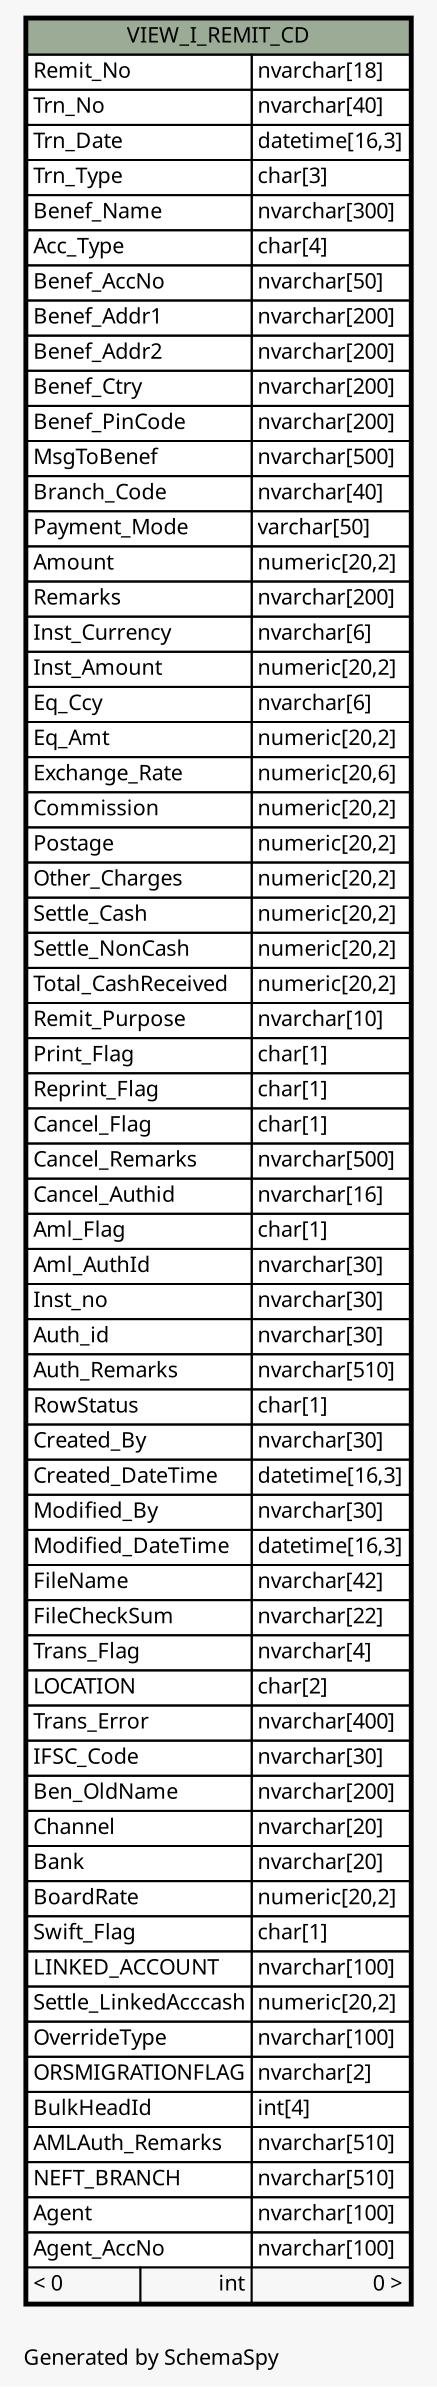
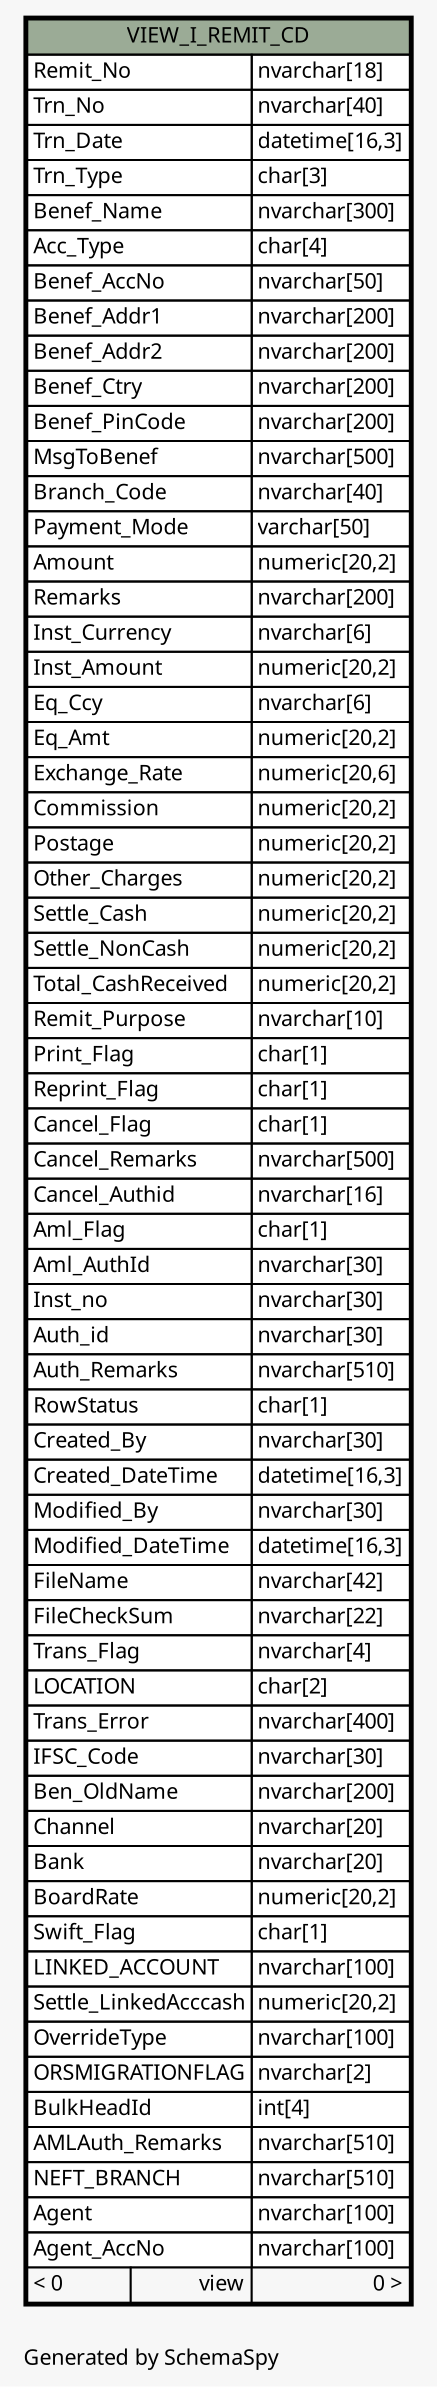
  digraph {
    bgcolor="#f7f7f7"
    fontname="Noto Sans"
    fontsize=11
    label="\nGenerated by SchemaSpy"
    labeljust=l
    nodesep=0.18
    rankdir=TB
    ranksep=0.46
-   n1 [fontname="Noto Sans" fontsize=11 label=<     <TABLE BORDER="2" CELLBORDER="1" CELLSPACING="0" BGCOLOR="#ffffff">       <TR><TD COLSPAN="3" BGCOLOR="#9bab96" ALIGN="CENTER">VIEW_I_REMIT_CD</TD></TR>       <TR><TD PORT="Remit_No" COLSPAN="2" ALIGN="LEFT">Remit_No</TD><TD PORT="Remit_No.type" ALIGN="LEFT">nvarchar[18]</TD></TR>       <TR><TD PORT="Trn_No" COLSPAN="2" ALIGN="LEFT">Trn_No</TD><TD PORT="Trn_No.type" ALIGN="LEFT">nvarchar[40]</TD></TR>       <TR><TD PORT="Trn_Date" COLSPAN="2" ALIGN="LEFT">Trn_Date</TD><TD PORT="Trn_Date.type" ALIGN="LEFT">datetime[16,3]</TD></TR>       <TR><TD PORT="Trn_Type" COLSPAN="2" ALIGN="LEFT">Trn_Type</TD><TD PORT="Trn_Type.type" ALIGN="LEFT">char[3]</TD></TR>       <TR><TD PORT="Benef_Name" COLSPAN="2" ALIGN="LEFT">Benef_Name</TD><TD PORT="Benef_Name.type" ALIGN="LEFT">nvarchar[300]</TD></TR>       <TR><TD PORT="Acc_Type" COLSPAN="2" ALIGN="LEFT">Acc_Type</TD><TD PORT="Acc_Type.type" ALIGN="LEFT">char[4]</TD></TR>       <TR><TD PORT="Benef_AccNo" COLSPAN="2" ALIGN="LEFT">Benef_AccNo</TD><TD PORT="Benef_AccNo.type" ALIGN="LEFT">nvarchar[50]</TD></TR>       <TR><TD PORT="Benef_Addr1" COLSPAN="2" ALIGN="LEFT">Benef_Addr1</TD><TD PORT="Benef_Addr1.type" ALIGN="LEFT">nvarchar[200]</TD></TR>       <TR><TD PORT="Benef_Addr2" COLSPAN="2" ALIGN="LEFT">Benef_Addr2</TD><TD PORT="Benef_Addr2.type" ALIGN="LEFT">nvarchar[200]</TD></TR>       <TR><TD PORT="Benef_Ctry" COLSPAN="2" ALIGN="LEFT">Benef_Ctry</TD><TD PORT="Benef_Ctry.type" ALIGN="LEFT">nvarchar[200]</TD></TR>       <TR><TD PORT="Benef_PinCode" COLSPAN="2" ALIGN="LEFT">Benef_PinCode</TD><TD PORT="Benef_PinCode.type" ALIGN="LEFT">nvarchar[200]</TD></TR>       <TR><TD PORT="MsgToBenef" COLSPAN="2" ALIGN="LEFT">MsgToBenef</TD><TD PORT="MsgToBenef.type" ALIGN="LEFT">nvarchar[500]</TD></TR>       <TR><TD PORT="Branch_Code" COLSPAN="2" ALIGN="LEFT">Branch_Code</TD><TD PORT="Branch_Code.type" ALIGN="LEFT">nvarchar[40]</TD></TR>       <TR><TD PORT="Payment_Mode" COLSPAN="2" ALIGN="LEFT">Payment_Mode</TD><TD PORT="Payment_Mode.type" ALIGN="LEFT">varchar[50]</TD></TR>       <TR><TD PORT="Amount" COLSPAN="2" ALIGN="LEFT">Amount</TD><TD PORT="Amount.type" ALIGN="LEFT">numeric[20,2]</TD></TR>       <TR><TD PORT="Remarks" COLSPAN="2" ALIGN="LEFT">Remarks</TD><TD PORT="Remarks.type" ALIGN="LEFT">nvarchar[200]</TD></TR>       <TR><TD PORT="Inst_Currency" COLSPAN="2" ALIGN="LEFT">Inst_Currency</TD><TD PORT="Inst_Currency.type" ALIGN="LEFT">nvarchar[6]</TD></TR>       <TR><TD PORT="Inst_Amount" COLSPAN="2" ALIGN="LEFT">Inst_Amount</TD><TD PORT="Inst_Amount.type" ALIGN="LEFT">numeric[20,2]</TD></TR>       <TR><TD PORT="Eq_Ccy" COLSPAN="2" ALIGN="LEFT">Eq_Ccy</TD><TD PORT="Eq_Ccy.type" ALIGN="LEFT">nvarchar[6]</TD></TR>       <TR><TD PORT="Eq_Amt" COLSPAN="2" ALIGN="LEFT">Eq_Amt</TD><TD PORT="Eq_Amt.type" ALIGN="LEFT">numeric[20,2]</TD></TR>       <TR><TD PORT="Exchange_Rate" COLSPAN="2" ALIGN="LEFT">Exchange_Rate</TD><TD PORT="Exchange_Rate.type" ALIGN="LEFT">numeric[20,6]</TD></TR>       <TR><TD PORT="Commission" COLSPAN="2" ALIGN="LEFT">Commission</TD><TD PORT="Commission.type" ALIGN="LEFT">numeric[20,2]</TD></TR>       <TR><TD PORT="Postage" COLSPAN="2" ALIGN="LEFT">Postage</TD><TD PORT="Postage.type" ALIGN="LEFT">numeric[20,2]</TD></TR>       <TR><TD PORT="Other_Charges" COLSPAN="2" ALIGN="LEFT">Other_Charges</TD><TD PORT="Other_Charges.type" ALIGN="LEFT">numeric[20,2]</TD></TR>       <TR><TD PORT="Settle_Cash" COLSPAN="2" ALIGN="LEFT">Settle_Cash</TD><TD PORT="Settle_Cash.type" ALIGN="LEFT">numeric[20,2]</TD></TR>       <TR><TD PORT="Settle_NonCash" COLSPAN="2" ALIGN="LEFT">Settle_NonCash</TD><TD PORT="Settle_NonCash.type" ALIGN="LEFT">numeric[20,2]</TD></TR>       <TR><TD PORT="Total_CashReceived" COLSPAN="2" ALIGN="LEFT">Total_CashReceived</TD><TD PORT="Total_CashReceived.type" ALIGN="LEFT">numeric[20,2]</TD></TR>       <TR><TD PORT="Remit_Purpose" COLSPAN="2" ALIGN="LEFT">Remit_Purpose</TD><TD PORT="Remit_Purpose.type" ALIGN="LEFT">nvarchar[10]</TD></TR>       <TR><TD PORT="Print_Flag" COLSPAN="2" ALIGN="LEFT">Print_Flag</TD><TD PORT="Print_Flag.type" ALIGN="LEFT">char[1]</TD></TR>       <TR><TD PORT="Reprint_Flag" COLSPAN="2" ALIGN="LEFT">Reprint_Flag</TD><TD PORT="Reprint_Flag.type" ALIGN="LEFT">char[1]</TD></TR>       <TR><TD PORT="Cancel_Flag" COLSPAN="2" ALIGN="LEFT">Cancel_Flag</TD><TD PORT="Cancel_Flag.type" ALIGN="LEFT">char[1]</TD></TR>       <TR><TD PORT="Cancel_Remarks" COLSPAN="2" ALIGN="LEFT">Cancel_Remarks</TD><TD PORT="Cancel_Remarks.type" ALIGN="LEFT">nvarchar[500]</TD></TR>       <TR><TD PORT="Cancel_Authid" COLSPAN="2" ALIGN="LEFT">Cancel_Authid</TD><TD PORT="Cancel_Authid.type" ALIGN="LEFT">nvarchar[16]</TD></TR>       <TR><TD PORT="Aml_Flag" COLSPAN="2" ALIGN="LEFT">Aml_Flag</TD><TD PORT="Aml_Flag.type" ALIGN="LEFT">char[1]</TD></TR>       <TR><TD PORT="Aml_AuthId" COLSPAN="2" ALIGN="LEFT">Aml_AuthId</TD><TD PORT="Aml_AuthId.type" ALIGN="LEFT">nvarchar[30]</TD></TR>       <TR><TD PORT="Inst_no" COLSPAN="2" ALIGN="LEFT">Inst_no</TD><TD PORT="Inst_no.type" ALIGN="LEFT">nvarchar[30]</TD></TR>       <TR><TD PORT="Auth_id" COLSPAN="2" ALIGN="LEFT">Auth_id</TD><TD PORT="Auth_id.type" ALIGN="LEFT">nvarchar[30]</TD></TR>       <TR><TD PORT="Auth_Remarks" COLSPAN="2" ALIGN="LEFT">Auth_Remarks</TD><TD PORT="Auth_Remarks.type" ALIGN="LEFT">nvarchar[510]</TD></TR>       <TR><TD PORT="RowStatus" COLSPAN="2" ALIGN="LEFT">RowStatus</TD><TD PORT="RowStatus.type" ALIGN="LEFT">char[1]</TD></TR>       <TR><TD PORT="Created_By" COLSPAN="2" ALIGN="LEFT">Created_By</TD><TD PORT="Created_By.type" ALIGN="LEFT">nvarchar[30]</TD></TR>       <TR><TD PORT="Created_DateTime" COLSPAN="2" ALIGN="LEFT">Created_DateTime</TD><TD PORT="Created_DateTime.type" ALIGN="LEFT">datetime[16,3]</TD></TR>       <TR><TD PORT="Modified_By" COLSPAN="2" ALIGN="LEFT">Modified_By</TD><TD PORT="Modified_By.type" ALIGN="LEFT">nvarchar[30]</TD></TR>       <TR><TD PORT="Modified_DateTime" COLSPAN="2" ALIGN="LEFT">Modified_DateTime</TD><TD PORT="Modified_DateTime.type" ALIGN="LEFT">datetime[16,3]</TD></TR>       <TR><TD PORT="FileName" COLSPAN="2" ALIGN="LEFT">FileName</TD><TD PORT="FileName.type" ALIGN="LEFT">nvarchar[42]</TD></TR>       <TR><TD PORT="FileCheckSum" COLSPAN="2" ALIGN="LEFT">FileCheckSum</TD><TD PORT="FileCheckSum.type" ALIGN="LEFT">nvarchar[22]</TD></TR>       <TR><TD PORT="Trans_Flag" COLSPAN="2" ALIGN="LEFT">Trans_Flag</TD><TD PORT="Trans_Flag.type" ALIGN="LEFT">nvarchar[4]</TD></TR>       <TR><TD PORT="LOCATION" COLSPAN="2" ALIGN="LEFT">LOCATION</TD><TD PORT="LOCATION.type" ALIGN="LEFT">char[2]</TD></TR>       <TR><TD PORT="Trans_Error" COLSPAN="2" ALIGN="LEFT">Trans_Error</TD><TD PORT="Trans_Error.type" ALIGN="LEFT">nvarchar[400]</TD></TR>       <TR><TD PORT="IFSC_Code" COLSPAN="2" ALIGN="LEFT">IFSC_Code</TD><TD PORT="IFSC_Code.type" ALIGN="LEFT">nvarchar[30]</TD></TR>       <TR><TD PORT="Ben_OldName" COLSPAN="2" ALIGN="LEFT">Ben_OldName</TD><TD PORT="Ben_OldName.type" ALIGN="LEFT">nvarchar[200]</TD></TR>       <TR><TD PORT="Channel" COLSPAN="2" ALIGN="LEFT">Channel</TD><TD PORT="Channel.type" ALIGN="LEFT">nvarchar[20]</TD></TR>       <TR><TD PORT="Bank" COLSPAN="2" ALIGN="LEFT">Bank</TD><TD PORT="Bank.type" ALIGN="LEFT">nvarchar[20]</TD></TR>       <TR><TD PORT="BoardRate" COLSPAN="2" ALIGN="LEFT">BoardRate</TD><TD PORT="BoardRate.type" ALIGN="LEFT">numeric[20,2]</TD></TR>       <TR><TD PORT="Swift_Flag" COLSPAN="2" ALIGN="LEFT">Swift_Flag</TD><TD PORT="Swift_Flag.type" ALIGN="LEFT">char[1]</TD></TR>       <TR><TD PORT="LINKED_ACCOUNT" COLSPAN="2" ALIGN="LEFT">LINKED_ACCOUNT</TD><TD PORT="LINKED_ACCOUNT.type" ALIGN="LEFT">nvarchar[100]</TD></TR>       <TR><TD PORT="Settle_LinkedAcccash" COLSPAN="2" ALIGN="LEFT">Settle_LinkedAcccash</TD><TD PORT="Settle_LinkedAcccash.type" ALIGN="LEFT">numeric[20,2]</TD></TR>       <TR><TD PORT="OverrideType" COLSPAN="2" ALIGN="LEFT">OverrideType</TD><TD PORT="OverrideType.type" ALIGN="LEFT">nvarchar[100]</TD></TR>       <TR><TD PORT="ORSMIGRATIONFLAG" COLSPAN="2" ALIGN="LEFT">ORSMIGRATIONFLAG</TD><TD PORT="ORSMIGRATIONFLAG.type" ALIGN="LEFT">nvarchar[2]</TD></TR>       <TR><TD PORT="BulkHeadId" COLSPAN="2" ALIGN="LEFT">BulkHeadId</TD><TD PORT="BulkHeadId.type" ALIGN="LEFT">int[4]</TD></TR>       <TR><TD PORT="AMLAuth_Remarks" COLSPAN="2" ALIGN="LEFT">AMLAuth_Remarks</TD><TD PORT="AMLAuth_Remarks.type" ALIGN="LEFT">nvarchar[510]</TD></TR>       <TR><TD PORT="NEFT_BRANCH" COLSPAN="2" ALIGN="LEFT">NEFT_BRANCH</TD><TD PORT="NEFT_BRANCH.type" ALIGN="LEFT">nvarchar[510]</TD></TR>       <TR><TD PORT="Agent" COLSPAN="2" ALIGN="LEFT">Agent</TD><TD PORT="Agent.type" ALIGN="LEFT">nvarchar[100]</TD></TR>       <TR><TD PORT="Agent_AccNo" COLSPAN="2" ALIGN="LEFT">Agent_AccNo</TD><TD PORT="Agent_AccNo.type" ALIGN="LEFT">nvarchar[100]</TD></TR>       <TR><TD ALIGN="LEFT" BGCOLOR="#f7f7f7">&lt; 0</TD><TD ALIGN="RIGHT" BGCOLOR="#f7f7f7">int</TD><TD ALIGN="RIGHT" BGCOLOR="#f7f7f7">0 &gt;</TD></TR>     </TABLE>> shape=plaintext]
+   n1 [fontname="Noto Sans" fontsize=11 label=<     <TABLE BORDER="2" CELLBORDER="1" CELLSPACING="0" BGCOLOR="#ffffff">       <TR><TD COLSPAN="3" BGCOLOR="#9bab96" ALIGN="CENTER">VIEW_I_REMIT_CD</TD></TR>       <TR><TD PORT="Remit_No" COLSPAN="2" ALIGN="LEFT">Remit_No</TD><TD PORT="Remit_No.type" ALIGN="LEFT">nvarchar[18]</TD></TR>       <TR><TD PORT="Trn_No" COLSPAN="2" ALIGN="LEFT">Trn_No</TD><TD PORT="Trn_No.type" ALIGN="LEFT">nvarchar[40]</TD></TR>       <TR><TD PORT="Trn_Date" COLSPAN="2" ALIGN="LEFT">Trn_Date</TD><TD PORT="Trn_Date.type" ALIGN="LEFT">datetime[16,3]</TD></TR>       <TR><TD PORT="Trn_Type" COLSPAN="2" ALIGN="LEFT">Trn_Type</TD><TD PORT="Trn_Type.type" ALIGN="LEFT">char[3]</TD></TR>       <TR><TD PORT="Benef_Name" COLSPAN="2" ALIGN="LEFT">Benef_Name</TD><TD PORT="Benef_Name.type" ALIGN="LEFT">nvarchar[300]</TD></TR>       <TR><TD PORT="Acc_Type" COLSPAN="2" ALIGN="LEFT">Acc_Type</TD><TD PORT="Acc_Type.type" ALIGN="LEFT">char[4]</TD></TR>       <TR><TD PORT="Benef_AccNo" COLSPAN="2" ALIGN="LEFT">Benef_AccNo</TD><TD PORT="Benef_AccNo.type" ALIGN="LEFT">nvarchar[50]</TD></TR>       <TR><TD PORT="Benef_Addr1" COLSPAN="2" ALIGN="LEFT">Benef_Addr1</TD><TD PORT="Benef_Addr1.type" ALIGN="LEFT">nvarchar[200]</TD></TR>       <TR><TD PORT="Benef_Addr2" COLSPAN="2" ALIGN="LEFT">Benef_Addr2</TD><TD PORT="Benef_Addr2.type" ALIGN="LEFT">nvarchar[200]</TD></TR>       <TR><TD PORT="Benef_Ctry" COLSPAN="2" ALIGN="LEFT">Benef_Ctry</TD><TD PORT="Benef_Ctry.type" ALIGN="LEFT">nvarchar[200]</TD></TR>       <TR><TD PORT="Benef_PinCode" COLSPAN="2" ALIGN="LEFT">Benef_PinCode</TD><TD PORT="Benef_PinCode.type" ALIGN="LEFT">nvarchar[200]</TD></TR>       <TR><TD PORT="MsgToBenef" COLSPAN="2" ALIGN="LEFT">MsgToBenef</TD><TD PORT="MsgToBenef.type" ALIGN="LEFT">nvarchar[500]</TD></TR>       <TR><TD PORT="Branch_Code" COLSPAN="2" ALIGN="LEFT">Branch_Code</TD><TD PORT="Branch_Code.type" ALIGN="LEFT">nvarchar[40]</TD></TR>       <TR><TD PORT="Payment_Mode" COLSPAN="2" ALIGN="LEFT">Payment_Mode</TD><TD PORT="Payment_Mode.type" ALIGN="LEFT">varchar[50]</TD></TR>       <TR><TD PORT="Amount" COLSPAN="2" ALIGN="LEFT">Amount</TD><TD PORT="Amount.type" ALIGN="LEFT">numeric[20,2]</TD></TR>       <TR><TD PORT="Remarks" COLSPAN="2" ALIGN="LEFT">Remarks</TD><TD PORT="Remarks.type" ALIGN="LEFT">nvarchar[200]</TD></TR>       <TR><TD PORT="Inst_Currency" COLSPAN="2" ALIGN="LEFT">Inst_Currency</TD><TD PORT="Inst_Currency.type" ALIGN="LEFT">nvarchar[6]</TD></TR>       <TR><TD PORT="Inst_Amount" COLSPAN="2" ALIGN="LEFT">Inst_Amount</TD><TD PORT="Inst_Amount.type" ALIGN="LEFT">numeric[20,2]</TD></TR>       <TR><TD PORT="Eq_Ccy" COLSPAN="2" ALIGN="LEFT">Eq_Ccy</TD><TD PORT="Eq_Ccy.type" ALIGN="LEFT">nvarchar[6]</TD></TR>       <TR><TD PORT="Eq_Amt" COLSPAN="2" ALIGN="LEFT">Eq_Amt</TD><TD PORT="Eq_Amt.type" ALIGN="LEFT">numeric[20,2]</TD></TR>       <TR><TD PORT="Exchange_Rate" COLSPAN="2" ALIGN="LEFT">Exchange_Rate</TD><TD PORT="Exchange_Rate.type" ALIGN="LEFT">numeric[20,6]</TD></TR>       <TR><TD PORT="Commission" COLSPAN="2" ALIGN="LEFT">Commission</TD><TD PORT="Commission.type" ALIGN="LEFT">numeric[20,2]</TD></TR>       <TR><TD PORT="Postage" COLSPAN="2" ALIGN="LEFT">Postage</TD><TD PORT="Postage.type" ALIGN="LEFT">numeric[20,2]</TD></TR>       <TR><TD PORT="Other_Charges" COLSPAN="2" ALIGN="LEFT">Other_Charges</TD><TD PORT="Other_Charges.type" ALIGN="LEFT">numeric[20,2]</TD></TR>       <TR><TD PORT="Settle_Cash" COLSPAN="2" ALIGN="LEFT">Settle_Cash</TD><TD PORT="Settle_Cash.type" ALIGN="LEFT">numeric[20,2]</TD></TR>       <TR><TD PORT="Settle_NonCash" COLSPAN="2" ALIGN="LEFT">Settle_NonCash</TD><TD PORT="Settle_NonCash.type" ALIGN="LEFT">numeric[20,2]</TD></TR>       <TR><TD PORT="Total_CashReceived" COLSPAN="2" ALIGN="LEFT">Total_CashReceived</TD><TD PORT="Total_CashReceived.type" ALIGN="LEFT">numeric[20,2]</TD></TR>       <TR><TD PORT="Remit_Purpose" COLSPAN="2" ALIGN="LEFT">Remit_Purpose</TD><TD PORT="Remit_Purpose.type" ALIGN="LEFT">nvarchar[10]</TD></TR>       <TR><TD PORT="Print_Flag" COLSPAN="2" ALIGN="LEFT">Print_Flag</TD><TD PORT="Print_Flag.type" ALIGN="LEFT">char[1]</TD></TR>       <TR><TD PORT="Reprint_Flag" COLSPAN="2" ALIGN="LEFT">Reprint_Flag</TD><TD PORT="Reprint_Flag.type" ALIGN="LEFT">char[1]</TD></TR>       <TR><TD PORT="Cancel_Flag" COLSPAN="2" ALIGN="LEFT">Cancel_Flag</TD><TD PORT="Cancel_Flag.type" ALIGN="LEFT">char[1]</TD></TR>       <TR><TD PORT="Cancel_Remarks" COLSPAN="2" ALIGN="LEFT">Cancel_Remarks</TD><TD PORT="Cancel_Remarks.type" ALIGN="LEFT">nvarchar[500]</TD></TR>       <TR><TD PORT="Cancel_Authid" COLSPAN="2" ALIGN="LEFT">Cancel_Authid</TD><TD PORT="Cancel_Authid.type" ALIGN="LEFT">nvarchar[16]</TD></TR>       <TR><TD PORT="Aml_Flag" COLSPAN="2" ALIGN="LEFT">Aml_Flag</TD><TD PORT="Aml_Flag.type" ALIGN="LEFT">char[1]</TD></TR>       <TR><TD PORT="Aml_AuthId" COLSPAN="2" ALIGN="LEFT">Aml_AuthId</TD><TD PORT="Aml_AuthId.type" ALIGN="LEFT">nvarchar[30]</TD></TR>       <TR><TD PORT="Inst_no" COLSPAN="2" ALIGN="LEFT">Inst_no</TD><TD PORT="Inst_no.type" ALIGN="LEFT">nvarchar[30]</TD></TR>       <TR><TD PORT="Auth_id" COLSPAN="2" ALIGN="LEFT">Auth_id</TD><TD PORT="Auth_id.type" ALIGN="LEFT">nvarchar[30]</TD></TR>       <TR><TD PORT="Auth_Remarks" COLSPAN="2" ALIGN="LEFT">Auth_Remarks</TD><TD PORT="Auth_Remarks.type" ALIGN="LEFT">nvarchar[510]</TD></TR>       <TR><TD PORT="RowStatus" COLSPAN="2" ALIGN="LEFT">RowStatus</TD><TD PORT="RowStatus.type" ALIGN="LEFT">char[1]</TD></TR>       <TR><TD PORT="Created_By" COLSPAN="2" ALIGN="LEFT">Created_By</TD><TD PORT="Created_By.type" ALIGN="LEFT">nvarchar[30]</TD></TR>       <TR><TD PORT="Created_DateTime" COLSPAN="2" ALIGN="LEFT">Created_DateTime</TD><TD PORT="Created_DateTime.type" ALIGN="LEFT">datetime[16,3]</TD></TR>       <TR><TD PORT="Modified_By" COLSPAN="2" ALIGN="LEFT">Modified_By</TD><TD PORT="Modified_By.type" ALIGN="LEFT">nvarchar[30]</TD></TR>       <TR><TD PORT="Modified_DateTime" COLSPAN="2" ALIGN="LEFT">Modified_DateTime</TD><TD PORT="Modified_DateTime.type" ALIGN="LEFT">datetime[16,3]</TD></TR>       <TR><TD PORT="FileName" COLSPAN="2" ALIGN="LEFT">FileName</TD><TD PORT="FileName.type" ALIGN="LEFT">nvarchar[42]</TD></TR>       <TR><TD PORT="FileCheckSum" COLSPAN="2" ALIGN="LEFT">FileCheckSum</TD><TD PORT="FileCheckSum.type" ALIGN="LEFT">nvarchar[22]</TD></TR>       <TR><TD PORT="Trans_Flag" COLSPAN="2" ALIGN="LEFT">Trans_Flag</TD><TD PORT="Trans_Flag.type" ALIGN="LEFT">nvarchar[4]</TD></TR>       <TR><TD PORT="LOCATION" COLSPAN="2" ALIGN="LEFT">LOCATION</TD><TD PORT="LOCATION.type" ALIGN="LEFT">char[2]</TD></TR>       <TR><TD PORT="Trans_Error" COLSPAN="2" ALIGN="LEFT">Trans_Error</TD><TD PORT="Trans_Error.type" ALIGN="LEFT">nvarchar[400]</TD></TR>       <TR><TD PORT="IFSC_Code" COLSPAN="2" ALIGN="LEFT">IFSC_Code</TD><TD PORT="IFSC_Code.type" ALIGN="LEFT">nvarchar[30]</TD></TR>       <TR><TD PORT="Ben_OldName" COLSPAN="2" ALIGN="LEFT">Ben_OldName</TD><TD PORT="Ben_OldName.type" ALIGN="LEFT">nvarchar[200]</TD></TR>       <TR><TD PORT="Channel" COLSPAN="2" ALIGN="LEFT">Channel</TD><TD PORT="Channel.type" ALIGN="LEFT">nvarchar[20]</TD></TR>       <TR><TD PORT="Bank" COLSPAN="2" ALIGN="LEFT">Bank</TD><TD PORT="Bank.type" ALIGN="LEFT">nvarchar[20]</TD></TR>       <TR><TD PORT="BoardRate" COLSPAN="2" ALIGN="LEFT">BoardRate</TD><TD PORT="BoardRate.type" ALIGN="LEFT">numeric[20,2]</TD></TR>       <TR><TD PORT="Swift_Flag" COLSPAN="2" ALIGN="LEFT">Swift_Flag</TD><TD PORT="Swift_Flag.type" ALIGN="LEFT">char[1]</TD></TR>       <TR><TD PORT="LINKED_ACCOUNT" COLSPAN="2" ALIGN="LEFT">LINKED_ACCOUNT</TD><TD PORT="LINKED_ACCOUNT.type" ALIGN="LEFT">nvarchar[100]</TD></TR>       <TR><TD PORT="Settle_LinkedAcccash" COLSPAN="2" ALIGN="LEFT">Settle_LinkedAcccash</TD><TD PORT="Settle_LinkedAcccash.type" ALIGN="LEFT">numeric[20,2]</TD></TR>       <TR><TD PORT="OverrideType" COLSPAN="2" ALIGN="LEFT">OverrideType</TD><TD PORT="OverrideType.type" ALIGN="LEFT">nvarchar[100]</TD></TR>       <TR><TD PORT="ORSMIGRATIONFLAG" COLSPAN="2" ALIGN="LEFT">ORSMIGRATIONFLAG</TD><TD PORT="ORSMIGRATIONFLAG.type" ALIGN="LEFT">nvarchar[2]</TD></TR>       <TR><TD PORT="BulkHeadId" COLSPAN="2" ALIGN="LEFT">BulkHeadId</TD><TD PORT="BulkHeadId.type" ALIGN="LEFT">int[4]</TD></TR>       <TR><TD PORT="AMLAuth_Remarks" COLSPAN="2" ALIGN="LEFT">AMLAuth_Remarks</TD><TD PORT="AMLAuth_Remarks.type" ALIGN="LEFT">nvarchar[510]</TD></TR>       <TR><TD PORT="NEFT_BRANCH" COLSPAN="2" ALIGN="LEFT">NEFT_BRANCH</TD><TD PORT="NEFT_BRANCH.type" ALIGN="LEFT">nvarchar[510]</TD></TR>       <TR><TD PORT="Agent" COLSPAN="2" ALIGN="LEFT">Agent</TD><TD PORT="Agent.type" ALIGN="LEFT">nvarchar[100]</TD></TR>       <TR><TD PORT="Agent_AccNo" COLSPAN="2" ALIGN="LEFT">Agent_AccNo</TD><TD PORT="Agent_AccNo.type" ALIGN="LEFT">nvarchar[100]</TD></TR>       <TR><TD ALIGN="LEFT" BGCOLOR="#f7f7f7">&lt; 0</TD><TD ALIGN="RIGHT" BGCOLOR="#f7f7f7">view</TD><TD ALIGN="RIGHT" BGCOLOR="#f7f7f7">0 &gt;</TD></TR>     </TABLE>> shape=plaintext]
  }
